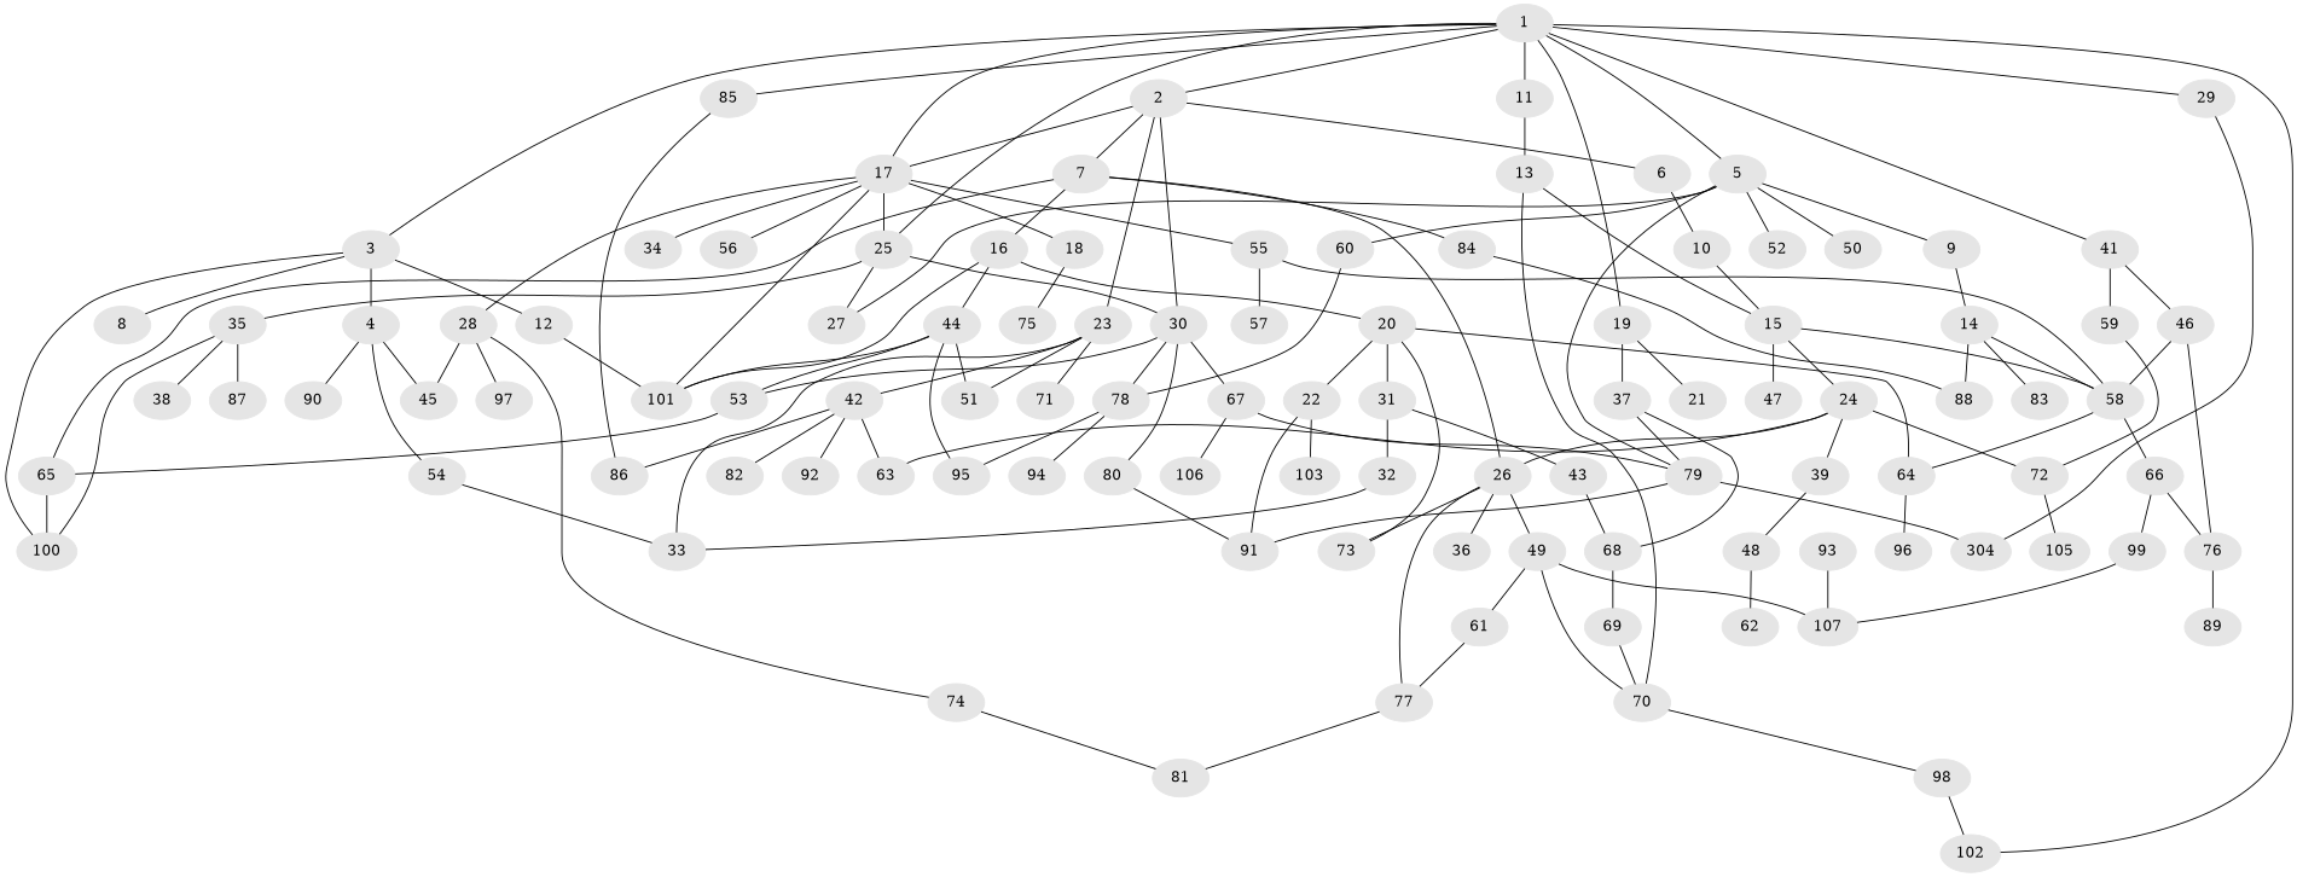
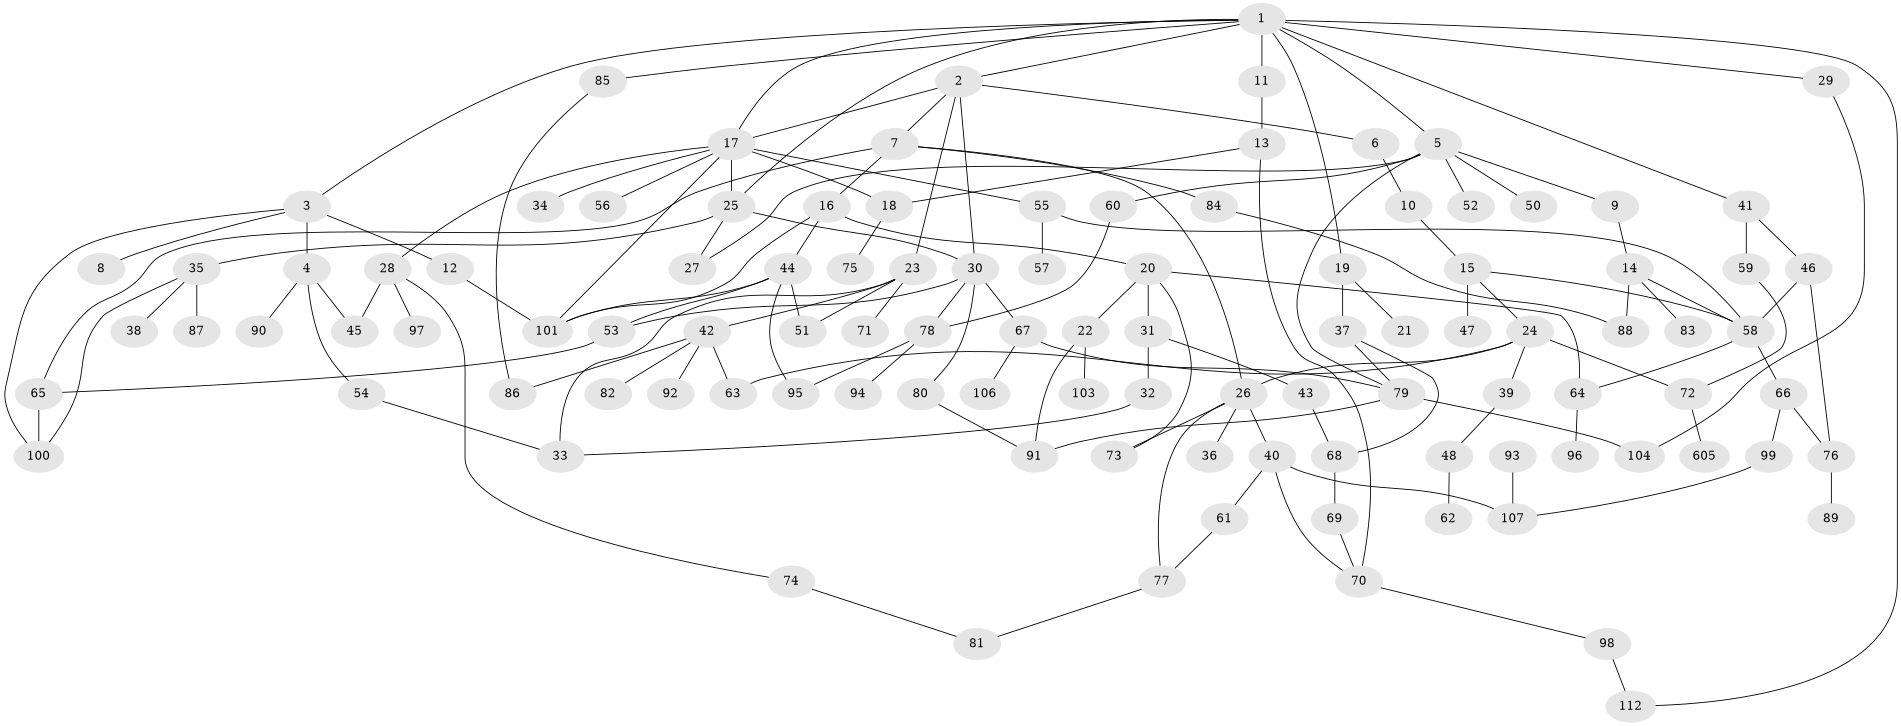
  graph {
    node [color=gray90 style=filled]
    1
    2
    3
    5
    11
    17
    19
    25
    29
    41
    85
-   102
+   102 [label=112]
    6
    7
    23
    30
    4
    8
    12
    100
    9
    27
    50
    52
    60
    79
    13
    101
    18
    28
    34
    55
    56
    21
    37
    35
-   104 [label=304]
+   104
    46
    59
    86
    10
    16
    26
    65
    84
    71
    33
    42
    51
    53
    67
    78
    80
    45
    54
    90
    14
    91
    15
    20
    44
    73
    36
-   49
+   49 [label=40]
    77
    88
    58
    83
    24
    47
    70
    75
    98
    64
    66
    39
    63
    72
    22
    31
    95
    74
    97
    57
    68
    93
    107
    103
    32
    43
    96
    82
    92
    48
-   105
+   105 [label=605]
    38
    87
    61
    81
    106
    94
    69
    62
    76
    89
    99
    1 -- 2
    1 -- 3
    1 -- 5
    1 -- 11
    1 -- 17
    1 -- 19
    1 -- 25
    1 -- 29
    1 -- 41
    1 -- 85
    1 -- 102
    2 -- 17
    2 -- 6
    2 -- 7
    2 -- 23
    2 -- 30
    3 -- 4
    3 -- 8
    3 -- 12
    3 -- 100
    5 -- 9
    5 -- 27
    5 -- 50
    5 -- 52
    5 -- 60
    5 -- 79
    11 -- 13
    17 -- 25
    17 -- 101
    17 -- 18
    17 -- 28
    17 -- 34
    17 -- 55
    17 -- 56
    19 -- 21
    19 -- 37
    25 -- 30
    25 -- 27
    25 -- 35
    29 -- 104
    41 -- 46
    41 -- 59
    85 -- 86
    6 -- 10
    7 -- 16
    7 -- 26
    7 -- 65
    7 -- 84
    23 -- 71
    23 -- 33
    23 -- 42
    23 -- 51
    30 -- 53
    30 -- 67
    30 -- 78
    30 -- 80
    4 -- 45
    4 -- 54
    4 -- 90
    12 -- 101
    9 -- 14
    60 -- 78
    79 -- 104
    79 -- 91
-   13 -- 15
+   13 -- 18
    13 -- 70
    18 -- 75
    28 -- 45
    28 -- 74
    28 -- 97
    55 -- 58
    55 -- 57
    37 -- 79
    37 -- 68
    35 -- 100
    35 -- 38
    35 -- 87
    46 -- 58
    46 -- 76
    59 -- 72
    10 -- 15
    16 -- 101
    16 -- 20
    16 -- 44
    26 -- 73
    26 -- 36
    26 -- 49
    26 -- 77
    65 -- 100
    84 -- 88
    42 -- 86
    42 -- 63
    42 -- 82
    42 -- 92
    53 -- 65
    67 -- 79
    67 -- 106
    78 -- 95
    78 -- 94
    80 -- 91
    54 -- 33
    14 -- 88
    14 -- 58
    14 -- 83
    15 -- 58
    15 -- 24
    15 -- 47
    20 -- 73
    20 -- 64
    20 -- 22
    20 -- 31
    44 -- 101
    44 -- 51
    44 -- 53
    44 -- 95
    49 -- 70
    49 -- 107
    49 -- 61
    77 -- 81
    58 -- 64
    58 -- 66
    24 -- 26
    24 -- 39
    24 -- 63
    24 -- 72
    70 -- 98
    98 -- 102
    64 -- 96
    66 -- 76
    66 -- 99
    39 -- 48
    72 -- 105
    22 -- 91
    22 -- 103
    31 -- 32
    31 -- 43
    74 -- 81
    68 -- 69
    93 -- 107
    32 -- 33
    43 -- 68
    48 -- 62
    61 -- 77
    69 -- 70
    76 -- 89
    99 -- 107
  }
